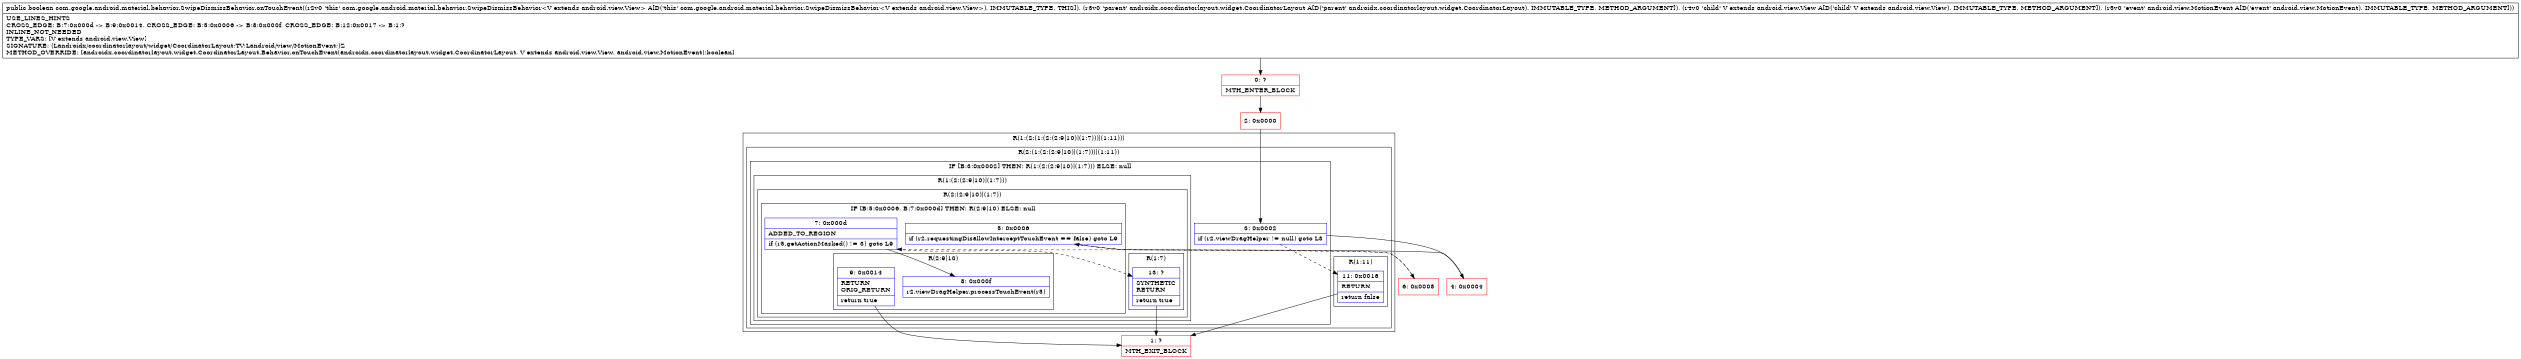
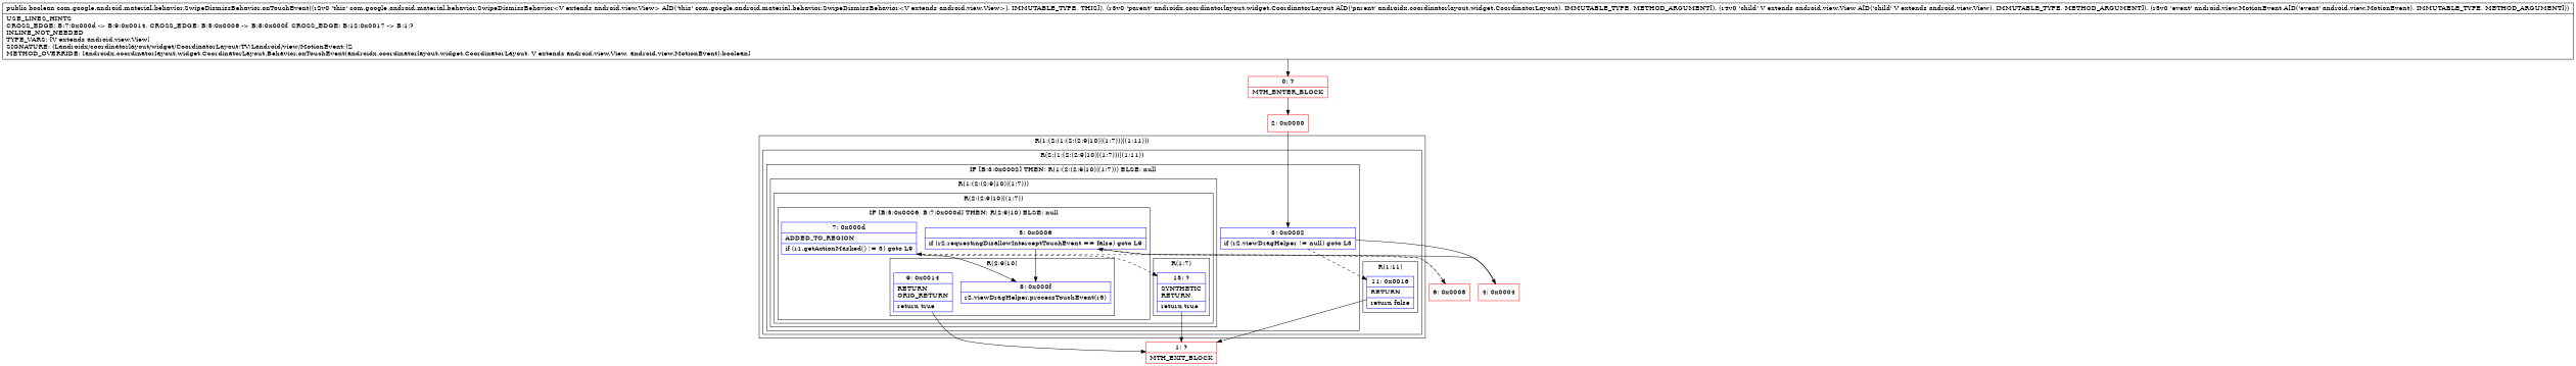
  digraph {
    node [color=blue shape=record]
    n1 [label="{8\:\ 0x000f|r2.viewDragHelper.processTouchEvent(r5)\l}"]
    n2 [label="{9\:\ 0x0014|RETURN\lORIG_RETURN\l|return true\l}"]
    n3 [label="{5\:\ 0x0006|if (r2.requestingDisallowInterceptTouchEvent == false) goto L9\l}"]
-   n4 [label="{7\:\ 0x000d|ADDED_TO_REGION\l|if (r5.getActionMasked() != 3) goto L9\l}"]
+   n4 [label="{7\:\ 0x000d|ADDED_TO_REGION\l|if (r1.getActionMasked() != 3) goto L9\l}"]
    n5 [label="{13\:\ ?|SYNTHETIC\lRETURN\l|return true\l}"]
    n6 [label="{3\:\ 0x0002|if (r2.viewDragHelper != null) goto L3\l}"]
    n7 [label="{11\:\ 0x0016|RETURN\l|return false\l}"]
    n8 [color=red label="{1\:\ ?|MTH_EXIT_BLOCK\l}"]
    n9 [color=red label="{6\:\ 0x0008}"]
    n10 [color=red label="{4\:\ 0x0004}"]
    n11 [color=red label="{0\:\ ?|MTH_ENTER_BLOCK\l}"]
    n12 [color=red label="{2\:\ 0x0000}"]
    n13 [label="{public boolean com.google.android.material.behavior.SwipeDismissBehavior.onTouchEvent((r2v0 'this' com.google.android.material.behavior.SwipeDismissBehavior\<V extends android.view.View\> A[D('this' com.google.android.material.behavior.SwipeDismissBehavior\<V extends android.view.View\>), IMMUTABLE_TYPE, THIS]), (r3v0 'parent' androidx.coordinatorlayout.widget.CoordinatorLayout A[D('parent' androidx.coordinatorlayout.widget.CoordinatorLayout), IMMUTABLE_TYPE, METHOD_ARGUMENT]), (r4v0 'child' V extends android.view.View A[D('child' V extends android.view.View), IMMUTABLE_TYPE, METHOD_ARGUMENT]), (r5v0 'event' android.view.MotionEvent A[D('event' android.view.MotionEvent), IMMUTABLE_TYPE, METHOD_ARGUMENT]))  | USE_LINES_HINTS\lCROSS_EDGE: B:7:0x000d \-\> B:9:0x0014, CROSS_EDGE: B:5:0x0006 \-\> B:8:0x000f, CROSS_EDGE: B:12:0x0017 \-\> B:1:?\lINLINE_NOT_NEEDED\lTYPE_VARS: [V extends android.view.View]\lSIGNATURE: (Landroidx\/coordinatorlayout\/widget\/CoordinatorLayout;TV;Landroid\/view\/MotionEvent;)Z\lMETHOD_OVERRIDE: [androidx.coordinatorlayout.widget.CoordinatorLayout.Behavior.onTouchEvent(androidx.coordinatorlayout.widget.CoordinatorLayout, V extends android.view.View, android.view.MotionEvent):boolean]\l}" color=""]
    subgraph cluster_1 {
      label="R(1:(2:(1:(2:(2:9|10)|(1:7)))|(1:11)))"
      subgraph cluster_2 {
        label="R(2:(1:(2:(2:9|10)|(1:7)))|(1:11))"
        subgraph cluster_3 {
          label="IF [B:3:0x0002] THEN: R(1:(2:(2:9|10)|(1:7))) ELSE: null"
          n6
          subgraph cluster_4 {
            label="R(1:(2:(2:9|10)|(1:7)))"
            subgraph cluster_5 {
              label="R(2:(2:9|10)|(1:7))"
              subgraph cluster_6 {
                label="IF [B:5:0x0006, B:7:0x000d] THEN: R(2:9|10) ELSE: null"
                n3
                n4
                subgraph cluster_7 {
                  label="R(2:9|10)"
                  n1
                  n2
                }
              }
              subgraph cluster_8 {
                label="R(1:7)"
                n5
              }
            }
          }
        }
        subgraph cluster_9 {
          label="R(1:11)"
          n7
        }
      }
    }
    n2 -> n8
+   n3 -> n1
    n3 -> n9 [style=dashed]
    n4 -> n1
    n4 -> n5 [style=dashed]
    n5 -> n8
    n6 -> n7 [style=dashed]
    n6 -> n10
    n7 -> n8
    n9 -> n4 [style=dashed]
    n10 -> n3
    n11 -> n12
    n12 -> n6
    n13 -> n11
  }
